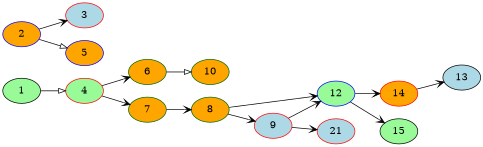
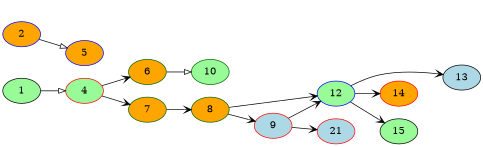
  digraph {
    rankdir=LR
    node [alpha=0.08 color=red fillcolor=orange style=filled]
    edge [arrowhead=vee]
    1 [alpha=0.13 color=black expect_size=7781376 fillcolor=palegreen]
    4 [alpha=0.16 expect_size=47507456 fillcolor=palegreen]
    6 [alpha=0.07 color=darkgreen expect_size=18408448]
    7 [alpha=0.07 color=darkgreen expect_size=12395520]
-   10 [alpha=0.11 color=darkgreen expect_size=14736384]
+   10 [alpha=0.11 color=darkgreen expect_size=14736384 fillcolor=palegreen]
    8 [alpha=0.13 color=darkgreen expect_size=7396352]
    2 [color=blue expect_size=29413376]
-   3 [alpha=0.16 expect_size=10649600 fillcolor=lightblue]
    5 [alpha=0.14 color=blue expect_size=10633216]
    9 [expect_size=40183808 fillcolor=lightblue]
    12 [color=blue expect_size=30653440 fillcolor=palegreen]
    n12 [alpha=0.01 expect_size=46217216 fillcolor=lightblue label=21]
    13 [alpha=0.17 color=black expect_size=50443264 fillcolor=lightblue]
    14 [alpha=0.14 expect_size=41697280]
    15 [alpha=0.09 color=black expect_size=32058368 fillcolor=palegreen]
    1 -> 4 [arrowhead=onormal]
    4 -> 6
    4 -> 7
    6 -> 10 [arrowhead=onormal]
    7 -> 8
    8 -> 9
    8 -> 12
-   2 -> 3
    2 -> 5 [arrowhead=onormal]
    9 -> 12
    9 -> n12
-   14 -> 13
+   12 -> 13
    12 -> 14
    12 -> 15
  }
